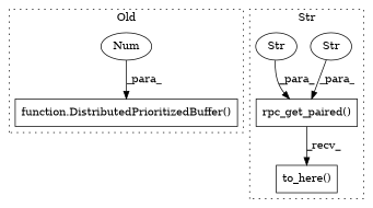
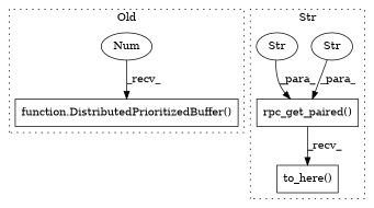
  digraph {
    node [a=75 shape=box]
    n1 [l="29,1" label="function.DistributedPrioritizedBuffer()" s="8760,8797"]
    n2 [a=76 l=1 label=Num s=8789 shape=ellipse]
    n3 [l="21,1" label="rpc_get_paired()" s="8838,8872"]
    n4 [a=66 l=8 label=Str s=8864 shape=ellipse]
    n5 [a=66 l=3 label=Str s=8859 shape=ellipse]
    n6 [l=45 label="to_here()" s=8838]
    subgraph cluster_1 {
      label=Old
      style=dotted
      n1
      n2
    }
    subgraph cluster_2 {
      label=Str
      style=dotted
      n3
      n4
      n5
      n6
    }
-   n2 -> n1 [label=_para_]
+   n2 -> n1 [label=_recv_]
    n3 -> n6 [label=_recv_]
    n4 -> n3 [label=_para_]
    n5 -> n3 [label=_para_]
  }
